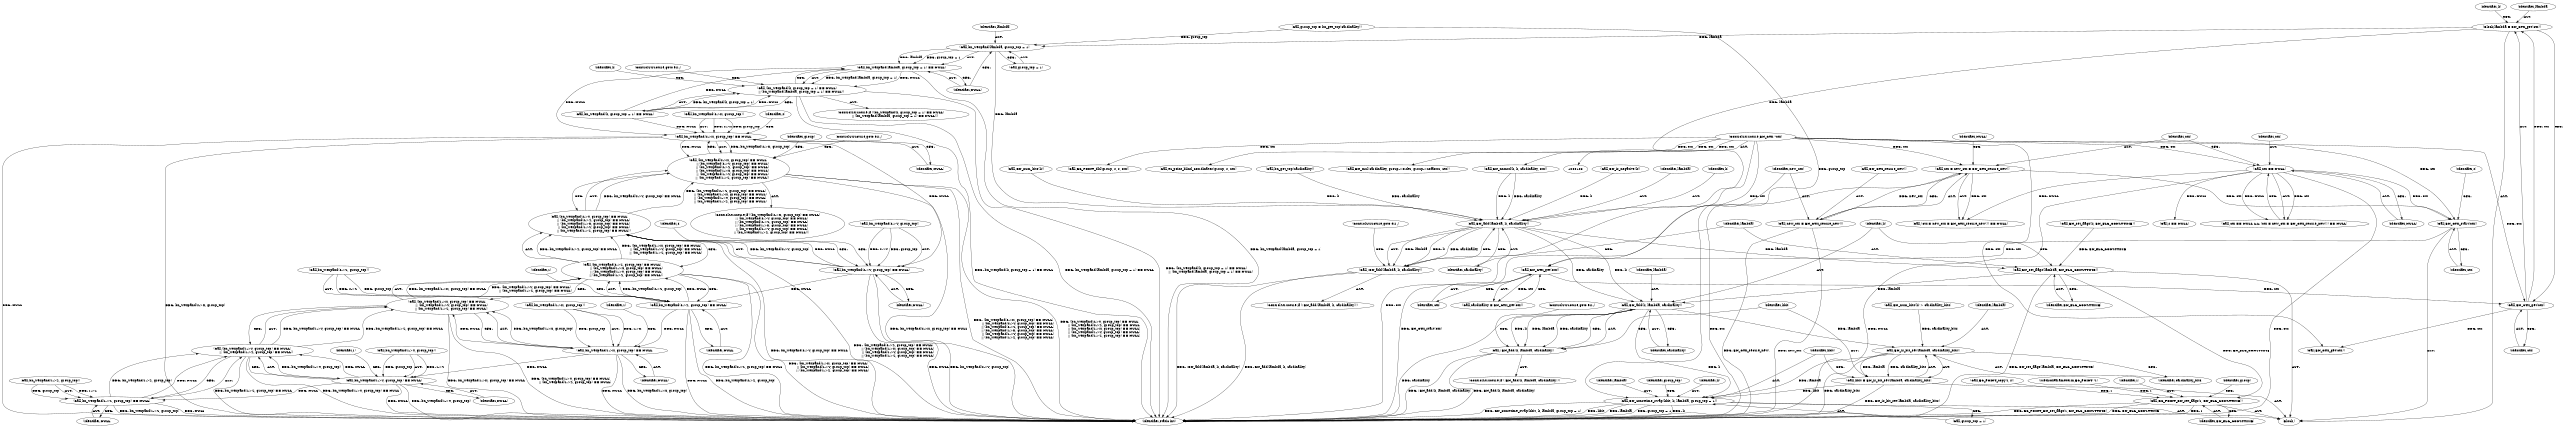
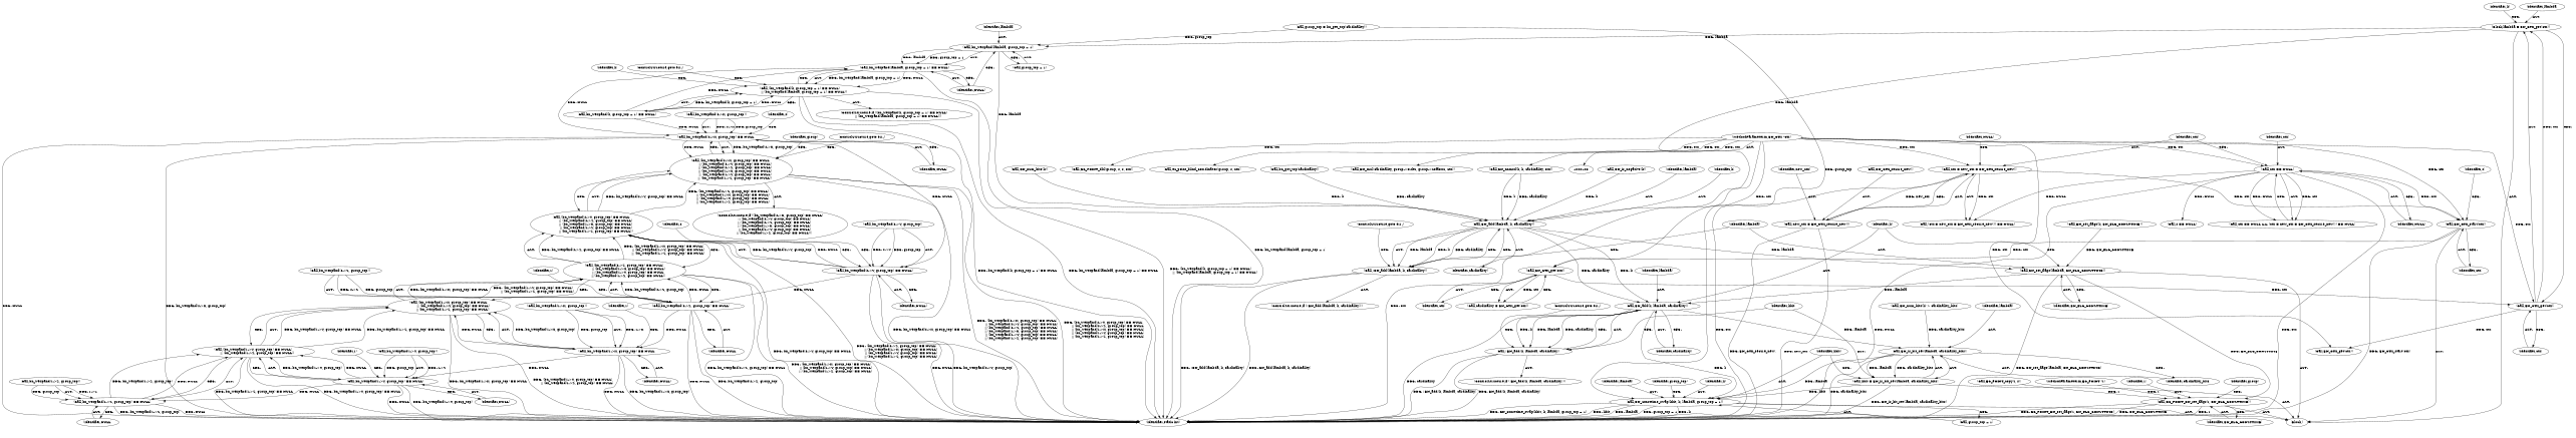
  digraph {
    n1 [label="(Block,lambda = BN_CTX_get(ctx))"]
    n2 [label="(Call,BN_CTX_get(ctx))"]
    n3 [label="(Call,bn_wexpand(lambda, group_top + 1))"]
    n4 [label="(Call,BN_add(lambda, k, cardinality))"]
    n5 [label="(Block,)"]
    n6 [label="(Call,BN_CTX_get(ctx))"]
    n7 [label="(Identifier,ctx)"]
    n8 [label="(Call,bn_wexpand(lambda, group_top + 1) == NULL)"]
    n9 [label="(Call,group_top + 1)"]
    n10 [label="(Call,!BN_add(lambda, k, cardinality))"]
    n11 [label="(Call,BN_set_flags(lambda, BN_FLG_CONSTTIME))"]
    n12 [label="(Call,BN_add(k, lambda, cardinality))"]
    n13 [label="(Identifier,cardinality)"]
    n14 [label="(Call,BN_CTX_get(ctx))"]
    n15 [label="(Call,cardinality = BN_CTX_get(ctx))"]
    n16 [label="(Identifier,ctx)"]
    n17 [label="(Call,BN_CTX_start(ctx))"]
    n18 [label="(Identifier,static int)"]
    n19 [label="(Identifier,ctx)"]
    n20 [label="(Call,ctx = new_ctx = BN_CTX_secure_new())"]
    n21 [label="(Call,new_ctx = BN_CTX_secure_new())"]
    n22 [label="(Call,(ctx = new_ctx = BN_CTX_secure_new()) == NULL)"]
-   n23 [label="(ControlStructure,BN_CTX *ctx)"]
+   n23 [label="(MethodParameterIn,BN_CTX *ctx)"]
    n24 [label="(Call,ctx == NULL)"]
    n25 [label="(Call,EC_POINT_dbl(group, s, s, ctx))"]
    n26 [label="(Call,ec_point_blind_coordinates(group, s, ctx))"]
    n27 [label="(Call,BN_nnmod(k, k, cardinality, ctx))"]
    n28 [label="(Call,BN_mul(cardinality, group->order, group->cofactor, ctx))"]
    1000108
    n30 [label="(Identifier,NULL)"]
    n31 [label="(Call,s == NULL)"]
    n32 [label="(Call,ctx == NULL && (ctx = new_ctx = BN_CTX_secure_new()) == NULL)"]
    n33 [label="(Call,BN_CTX_secure_new())"]
    n34 [label="(Call,(bn_wexpand(k, group_top + 1) == NULL)\n        || (bn_wexpand(lambda, group_top + 1) == NULL))"]
    n35 [label="(Call,bn_wexpand(s->X, group_top) == NULL)"]
    n36 [label="(Identifier,NULL)"]
    n37 [label="(Call,bn_wexpand(k, group_top + 1) == NULL)"]
    n38 [label="(ControlStructure,if ((bn_wexpand(k, group_top + 1) == NULL)\n        || (bn_wexpand(lambda, group_top + 1) == NULL)))"]
    n39 [label="(Call,(bn_wexpand(s->X, group_top) == NULL)\n        || (bn_wexpand(s->Y, group_top) == NULL)\n        || (bn_wexpand(s->Z, group_top) == NULL)\n        || (bn_wexpand(r->X, group_top) == NULL)\n        || (bn_wexpand(r->Y, group_top) == NULL)\n        || (bn_wexpand(r->Z, group_top) == NULL))"]
    n40 [label="(Call,bn_wexpand(s->Y, group_top) == NULL)"]
    n41 [label="(Identifier,NULL)"]
    n42 [label="(Call,(bn_wexpand(s->Y, group_top) == NULL)\n        || (bn_wexpand(s->Z, group_top) == NULL)\n        || (bn_wexpand(r->X, group_top) == NULL)\n        || (bn_wexpand(r->Y, group_top) == NULL)\n        || (bn_wexpand(r->Z, group_top) == NULL))"]
    n43 [label="(ControlStructure,if ((bn_wexpand(s->X, group_top) == NULL)\n        || (bn_wexpand(s->Y, group_top) == NULL)\n        || (bn_wexpand(s->Z, group_top) == NULL)\n        || (bn_wexpand(r->X, group_top) == NULL)\n        || (bn_wexpand(r->Y, group_top) == NULL)\n        || (bn_wexpand(r->Z, group_top) == NULL)))"]
    n44 [label="(Call,bn_wexpand(s->Z, group_top) == NULL)"]
    n45 [label="(Identifier,NULL)"]
    n46 [label="(Call,(bn_wexpand(s->Z, group_top) == NULL)\n        || (bn_wexpand(r->X, group_top) == NULL)\n        || (bn_wexpand(r->Y, group_top) == NULL)\n        || (bn_wexpand(r->Z, group_top) == NULL))"]
    n47 [label="(Call,bn_wexpand(r->X, group_top) == NULL)"]
    n48 [label="(Identifier,NULL)"]
    n49 [label="(Call,(bn_wexpand(r->X, group_top) == NULL)\n        || (bn_wexpand(r->Y, group_top) == NULL)\n        || (bn_wexpand(r->Z, group_top) == NULL))"]
    n50 [label="(Call,bn_wexpand(r->Y, group_top) == NULL)"]
    n51 [label="(Identifier,NULL)"]
    n52 [label="(Call,(bn_wexpand(r->Y, group_top) == NULL)\n        || (bn_wexpand(r->Z, group_top) == NULL))"]
    n53 [label="(Call,bn_wexpand(r->Z, group_top) == NULL)"]
    n54 [label="(Identifier,NULL)"]
    n55 [label="(Identifier,NULL)"]
    n56 [label="(ControlStructure,if (!BN_add(lambda, k, cardinality)))"]
    n57 [label="(Call,EC_POINT_BN_set_flags(r, BN_FLG_CONSTTIME))"]
    n58 [label="(Identifier,BN_FLG_CONSTTIME)"]
    n59 [label="(Call,!BN_add(k, lambda, cardinality))"]
    n60 [label="(Call,BN_is_bit_set(lambda, cardinality_bits))"]
    n61 [label="(Call,BN_consttime_swap(kbit, k, lambda, group_top + 1))"]
    n62 [label="(Identifier,cardinality)"]
    n63 [label="(Identifier,BN_FLG_CONSTTIME)"]
    n64 [label="(ControlStructure,if (!BN_add(k, lambda, cardinality)))"]
    n65 [label="(Call,kbit = BN_is_bit_set(lambda, cardinality_bits))"]
    n66 [label="(Identifier,cardinality_bits)"]
    n67 [label="(Call,group_top + 1)"]
    n68 [label="(Identifier,k)"]
    n69 [label="(ControlStructure,goto err;)"]
    n70 [label="(Identifier,kbit)"]
    n71 [label="(Identifier,lambda)"]
    n72 [label="(Call,BN_is_negative(k))"]
    n73 [label="(Identifier,group)"]
    n74 [label="(Call,EC_POINT_copy(r, s))"]
    n75 [label="(Identifier,NULL)"]
    n76 [label="(Identifier,lambda)"]
    n77 [label="(Call,bn_wexpand(r->X, group_top))"]
    n78 [label="(Identifier,kbit)"]
    n79 [label="(Identifier,k)"]
    n80 [label="(Identifier,lambda)"]
    n81 [label="(ControlStructure,goto err;)"]
    n82 [label="(Identifier,lambda)"]
    n83 [label="(MethodParameterIn,EC_POINT *r)"]
    n84 [label="(Identifier,group_top)"]
    n85 [label="(ControlStructure,goto err;)"]
    n86 [label="(Identifier,r)"]
    n87 [label="(Identifier,new_ctx)"]
    n88 [label="(Call,group_top = bn_get_top(cardinality))"]
    n89 [label="(Identifier,k)"]
    n90 [label="(Identifier,ctx)"]
    n91 [label="(ControlStructure,goto err;)"]
    n92 [label="(Identifier,k)"]
    n93 [label="(Identifier,k)"]
    n94 [label="(Identifier,r)"]
    n95 [label="(Call,bn_wexpand(r->Z, group_top))"]
    n96 [label="(Call,BN_num_bits(k))"]
    n97 [label="(Identifier,s)"]
    n98 [label="(Identifier,ctx)"]
    n99 [label="(Identifier,group)"]
    n100 [label="(Call,bn_wexpand(r->Y, group_top))"]
    n101 [label="(Identifier,s)"]
    n102 [label="(Identifier,r)"]
    n103 [label="(Call,bn_wexpand(s->Z, group_top))"]
    n104 [label="(Call,BN_num_bits(k) > cardinality_bits)"]
    n105 [label="(Call,bn_wexpand(s->Y, group_top))"]
    n106 [label="(Identifier,s)"]
    n107 [label="(Identifier,lambda)"]
    n108 [label="(Identifier,r)"]
    n109 [label="(Identifier,lambda)"]
    n110 [label="(Call,bn_get_top(cardinality))"]
    n111 [label="(Call,BN_set_flags(k, BN_FLG_CONSTTIME))"]
    n112 [label="(Call,bn_wexpand(s->X, group_top))"]
    n113 [label="(Identifier,lambda)"]
    n1 -> n2 [label="CFG: "]
    n1 -> n3 [label="DDG: lambda"]
    n1 -> n4 [label="DDG: lambda"]
    n1 -> n5 [label="AST: "]
    n2 -> n1 [label="AST: "]
    n2 -> n1 [label="DDG: ctx"]
    n2 -> n6 [label="DDG: ctx"]
    n2 -> n7 [label="CFG: "]
    n3 -> n4 [label="DDG: lambda"]
    n3 -> n8 [label="AST: "]
    n3 -> n8 [label="DDG: lambda"]
    n3 -> n8 [label="DDG: group_top + 1"]
    n3 -> n9 [label="CFG: "]
    n4 -> n10 [label="AST: "]
    n4 -> n10 [label="DDG: lambda"]
    n4 -> n10 [label="DDG: k"]
    n4 -> n10 [label="DDG: cardinality"]
    n4 -> n11 [label="DDG: lambda"]
    n4 -> n12 [label="DDG: k"]
    n4 -> n12 [label="DDG: cardinality"]
    n4 -> n13 [label="CFG: "]
    n7 -> n2 [label="AST: "]
    n8 -> n18 [label="DDG: bn_wexpand(lambda, group_top + 1)"]
    n8 -> n34 [label="AST: "]
    n8 -> n34 [label="DDG: bn_wexpand(lambda, group_top + 1)"]
    n8 -> n34 [label="DDG: NULL"]
    n8 -> n35 [label="DDG: NULL"]
    n8 -> n36 [label="CFG: "]
    n9 -> n3 [label="AST: "]
    n10 -> n4 [label="CFG: "]
    n10 -> n18 [label="DDG: BN_add(lambda, k, cardinality)"]
    n10 -> n18 [label="DDG: !BN_add(lambda, k, cardinality)"]
    n10 -> n56 [label="AST: "]
    n11 -> n5 [label="AST: "]
    n11 -> n12 [label="DDG: lambda"]
    n11 -> n18 [label="DDG: BN_set_flags(lambda, BN_FLG_CONSTTIME)"]
    n11 -> n57 [label="DDG: BN_FLG_CONSTTIME"]
    n11 -> n58 [label="CFG: "]
    n12 -> n18 [label="DDG: cardinality"]
    n12 -> n59 [label="AST: "]
    n12 -> n59 [label="DDG: k"]
    n12 -> n59 [label="DDG: lambda"]
    n12 -> n59 [label="DDG: cardinality"]
    n12 -> n60 [label="DDG: lambda"]
    n12 -> n61 [label="DDG: k"]
    n12 -> n62 [label="CFG: "]
    n13 -> n4 [label="AST: "]
    n14 -> n2 [label="DDG: ctx"]
    n14 -> n15 [label="AST: "]
    n14 -> n15 [label="DDG: ctx"]
    n14 -> n16 [label="CFG: "]
    n15 -> n14 [label="CFG: "]
    n16 -> n14 [label="AST: "]
    n17 -> n5 [label="AST: "]
    n17 -> n14 [label="DDG: ctx"]
-   n87 -> n18 [label="DDG: BN_CTX_start(ctx)"]
+   n17 -> n18 [label="DDG: BN_CTX_start(ctx)"]
    n17 -> n19 [label="CFG: "]
    n19 -> n17 [label="AST: "]
    n20 -> n17 [label="DDG: ctx"]
    n20 -> n18 [label="DDG: ctx"]
    n20 -> n21 [label="CFG: "]
    n20 -> n22 [label="AST: "]
    n20 -> n22 [label="DDG: ctx"]
    n21 -> n18 [label="DDG: BN_CTX_secure_new()"]
    n21 -> n18 [label="DDG: new_ctx"]
    n21 -> n20 [label="AST: "]
    n21 -> n20 [label="DDG: new_ctx"]
    n23 -> n2 [label="DDG: ctx"]
    n23 -> n6 [label="DDG: ctx"]
    n23 -> n14 [label="DDG: ctx"]
    n23 -> n17 [label="DDG: ctx"]
    n23 -> n18 [label="DDG: ctx"]
    n23 -> n20 [label="DDG: ctx"]
    n23 -> n24 [label="DDG: ctx"]
    n23 -> n25 [label="DDG: ctx"]
    n23 -> n26 [label="DDG: ctx"]
    n23 -> n27 [label="DDG: ctx"]
    n23 -> n28 [label="DDG: ctx"]
    n23 -> 1000108 [label="AST: "]
    n24 -> n17 [label="DDG: ctx"]
    n24 -> n18 [label="DDG: NULL"]
    n24 -> n18 [label="DDG: ctx"]
    n24 -> n22 [label="DDG: NULL"]
    n24 -> n30 [label="CFG: "]
    n24 -> n31 [label="DDG: NULL"]
    n24 -> n32 [label="AST: "]
    n24 -> n32 [label="DDG: ctx"]
    n24 -> n32 [label="DDG: NULL"]
    n27 -> n4 [label="DDG: k"]
    n27 -> n4 [label="DDG: cardinality"]
    n30 -> n24 [label="AST: "]
    n32 -> n24 [label="CFG: "]
    n33 -> n21 [label="AST: "]
    n34 -> n8 [label="CFG: "]
    n34 -> n18 [label="DDG: bn_wexpand(lambda, group_top + 1) == NULL"]
    n34 -> n18 [label="DDG: (bn_wexpand(k, group_top + 1) == NULL)\n        || (bn_wexpand(lambda, group_top + 1) == NULL)"]
    n34 -> n18 [label="DDG: bn_wexpand(k, group_top + 1) == NULL"]
    n34 -> n37 [label="CFG: "]
    n34 -> n38 [label="AST: "]
    n35 -> n18 [label="DDG: NULL"]
    n35 -> n18 [label="DDG: bn_wexpand(s->X, group_top)"]
    n35 -> n39 [label="AST: "]
    n35 -> n39 [label="DDG: bn_wexpand(s->X, group_top)"]
    n35 -> n39 [label="DDG: NULL"]
    n35 -> n40 [label="DDG: NULL"]
    n35 -> n41 [label="CFG: "]
    n36 -> n3 [label="CFG: "]
    n36 -> n8 [label="AST: "]
    n37 -> n8 [label="DDG: NULL"]
    n37 -> n34 [label="AST: "]
    n37 -> n34 [label="DDG: bn_wexpand(k, group_top + 1)"]
    n37 -> n34 [label="DDG: NULL"]
    n37 -> n35 [label="DDG: NULL"]
    n39 -> n18 [label="DDG: bn_wexpand(s->X, group_top) == NULL"]
    n39 -> n18 [label="DDG: (bn_wexpand(s->X, group_top) == NULL)\n        || (bn_wexpand(s->Y, group_top) == NULL)\n        || (bn_wexpand(s->Z, group_top) == NULL)\n        || (bn_wexpand(r->X, group_top) == NULL)\n        || (bn_wexpand(r->Y, group_top) == NULL)\n        || (bn_wexpand(r->Z, group_top) == NULL)"]
    n39 -> n18 [label="DDG: (bn_wexpand(s->Y, group_top) == NULL)\n        || (bn_wexpand(s->Z, group_top) == NULL)\n        || (bn_wexpand(r->X, group_top) == NULL)\n        || (bn_wexpand(r->Y, group_top) == NULL)\n        || (bn_wexpand(r->Z, group_top) == NULL)"]
    n39 -> n35 [label="CFG: "]
    n39 -> n42 [label="CFG: "]
    n39 -> n43 [label="AST: "]
    n40 -> n18 [label="DDG: bn_wexpand(s->Y, group_top)"]
    n40 -> n18 [label="DDG: NULL"]
    n40 -> n42 [label="AST: "]
    n40 -> n42 [label="DDG: bn_wexpand(s->Y, group_top)"]
    n40 -> n42 [label="DDG: NULL"]
    n40 -> n44 [label="DDG: NULL"]
    n40 -> n45 [label="CFG: "]
    n41 -> n35 [label="AST: "]
    n42 -> n18 [label="DDG: bn_wexpand(s->Y, group_top) == NULL"]
    n42 -> n18 [label="DDG: (bn_wexpand(s->Z, group_top) == NULL)\n        || (bn_wexpand(r->X, group_top) == NULL)\n        || (bn_wexpand(r->Y, group_top) == NULL)\n        || (bn_wexpand(r->Z, group_top) == NULL)"]
    n42 -> n39 [label="AST: "]
    n42 -> n39 [label="DDG: bn_wexpand(s->Y, group_top) == NULL"]
    n42 -> n39 [label="DDG: (bn_wexpand(s->Z, group_top) == NULL)\n        || (bn_wexpand(r->X, group_top) == NULL)\n        || (bn_wexpand(r->Y, group_top) == NULL)\n        || (bn_wexpand(r->Z, group_top) == NULL)"]
    n42 -> n40 [label="CFG: "]
    n42 -> n46 [label="CFG: "]
    n44 -> n18 [label="DDG: NULL"]
    n44 -> n18 [label="DDG: bn_wexpand(s->Z, group_top)"]
    n44 -> n46 [label="AST: "]
    n44 -> n46 [label="DDG: bn_wexpand(s->Z, group_top)"]
    n44 -> n46 [label="DDG: NULL"]
    n44 -> n47 [label="DDG: NULL"]
    n44 -> n48 [label="CFG: "]
    n45 -> n40 [label="AST: "]
    n46 -> n18 [label="DDG: bn_wexpand(s->Z, group_top) == NULL"]
    n46 -> n18 [label="DDG: (bn_wexpand(r->X, group_top) == NULL)\n        || (bn_wexpand(r->Y, group_top) == NULL)\n        || (bn_wexpand(r->Z, group_top) == NULL)"]
    n46 -> n42 [label="AST: "]
    n46 -> n42 [label="DDG: bn_wexpand(s->Z, group_top) == NULL"]
    n46 -> n42 [label="DDG: (bn_wexpand(r->X, group_top) == NULL)\n        || (bn_wexpand(r->Y, group_top) == NULL)\n        || (bn_wexpand(r->Z, group_top) == NULL)"]
    n46 -> n44 [label="CFG: "]
    n46 -> n49 [label="CFG: "]
    n47 -> n18 [label="DDG: NULL"]
    n47 -> n18 [label="DDG: bn_wexpand(r->X, group_top)"]
    n47 -> n49 [label="AST: "]
    n47 -> n49 [label="DDG: bn_wexpand(r->X, group_top)"]
    n47 -> n49 [label="DDG: NULL"]
    n47 -> n50 [label="DDG: NULL"]
    n47 -> n51 [label="CFG: "]
    n48 -> n44 [label="AST: "]
    n49 -> n18 [label="DDG: bn_wexpand(r->X, group_top) == NULL"]
    n49 -> n18 [label="DDG: (bn_wexpand(r->Y, group_top) == NULL)\n        || (bn_wexpand(r->Z, group_top) == NULL)"]
    n49 -> n46 [label="AST: "]
    n49 -> n46 [label="DDG: bn_wexpand(r->X, group_top) == NULL"]
    n49 -> n46 [label="DDG: (bn_wexpand(r->Y, group_top) == NULL)\n        || (bn_wexpand(r->Z, group_top) == NULL)"]
    n49 -> n47 [label="CFG: "]
    n49 -> n52 [label="CFG: "]
    n50 -> n18 [label="DDG: bn_wexpand(r->Y, group_top)"]
    n50 -> n18 [label="DDG: NULL"]
    n50 -> n52 [label="AST: "]
    n50 -> n52 [label="DDG: bn_wexpand(r->Y, group_top)"]
    n50 -> n52 [label="DDG: NULL"]
    n50 -> n53 [label="DDG: NULL"]
    n50 -> n54 [label="CFG: "]
    n51 -> n47 [label="AST: "]
    n52 -> n18 [label="DDG: bn_wexpand(r->Z, group_top) == NULL"]
    n52 -> n18 [label="DDG: bn_wexpand(r->Y, group_top) == NULL"]
    n52 -> n49 [label="AST: "]
    n52 -> n49 [label="DDG: bn_wexpand(r->Y, group_top) == NULL"]
    n52 -> n49 [label="DDG: bn_wexpand(r->Z, group_top) == NULL"]
    n52 -> n50 [label="CFG: "]
    n52 -> n53 [label="CFG: "]
    n53 -> n18 [label="DDG: bn_wexpand(r->Z, group_top)"]
    n53 -> n18 [label="DDG: NULL"]
    n53 -> n52 [label="AST: "]
    n53 -> n52 [label="DDG: bn_wexpand(r->Z, group_top)"]
    n53 -> n52 [label="DDG: NULL"]
    n53 -> n55 [label="CFG: "]
    n54 -> n50 [label="AST: "]
    n55 -> n53 [label="AST: "]
    n57 -> n5 [label="AST: "]
    n57 -> n18 [label="DDG: EC_POINT_BN_set_flags(r, BN_FLG_CONSTTIME)"]
    n57 -> n18 [label="DDG: BN_FLG_CONSTTIME"]
    n57 -> n18 [label="DDG: r"]
    n57 -> n63 [label="CFG: "]
    n58 -> n11 [label="AST: "]
    n59 -> n12 [label="CFG: "]
    n59 -> n18 [label="DDG: BN_add(k, lambda, cardinality)"]
    n59 -> n18 [label="DDG: !BN_add(k, lambda, cardinality)"]
    n59 -> n64 [label="AST: "]
    n60 -> n18 [label="DDG: cardinality_bits"]
    n60 -> n61 [label="DDG: lambda"]
    n60 -> n65 [label="AST: "]
    n60 -> n65 [label="DDG: lambda"]
    n60 -> n65 [label="DDG: cardinality_bits"]
    n60 -> n66 [label="CFG: "]
    n61 -> n5 [label="AST: "]
    n61 -> n18 [label="DDG: kbit"]
    n61 -> n18 [label="DDG: lambda"]
    n61 -> n18 [label="DDG: group_top + 1"]
    n61 -> n18 [label="DDG: k"]
    n61 -> n18 [label="DDG: BN_consttime_swap(kbit, k, lambda, group_top + 1)"]
    n61 -> n67 [label="CFG: "]
    n62 -> n12 [label="AST: "]
    n63 -> n57 [label="AST: "]
    n65 -> n5 [label="AST: "]
    n65 -> n18 [label="DDG: BN_is_bit_set(lambda, cardinality_bits)"]
    n65 -> n60 [label="AST: "]
    n65 -> n61 [label="DDG: kbit"]
    n66 -> n60 [label="AST: "]
    n67 -> n61 [label="AST: "]
    n68 -> n1 [label="CFG: "]
    n69 -> n34 [label="CFG: "]
    n70 -> n61 [label="AST: "]
    n70 -> n65 [label="CFG: "]
    n71 -> n61 [label="AST: "]
    n72 -> n4 [label="DDG: k"]
    n73 -> n39 [label="CFG: "]
    n74 -> n57 [label="DDG: r"]
    n75 -> n20 [label="CFG: "]
    n76 -> n4 [label="AST: "]
    n77 -> n47 [label="AST: "]
    n77 -> n47 [label="DDG: r->X"]
    n77 -> n47 [label="DDG: group_top"]
    n78 -> n59 [label="CFG: "]
    n78 -> n65 [label="AST: "]
    n79 -> n4 [label="AST: "]
    n80 -> n12 [label="AST: "]
    n81 -> n10 [label="CFG: "]
    n82 -> n1 [label="AST: "]
    n83 -> n57 [label="DDG: r"]
    n84 -> n61 [label="CFG: "]
    n85 -> n59 [label="CFG: "]
    n86 -> n57 [label="AST: "]
    n87 -> n21 [label="AST: "]
    n88 -> n3 [label="DDG: group_top"]
    n88 -> n61 [label="DDG: group_top"]
    n89 -> n11 [label="CFG: "]
    n89 -> n12 [label="AST: "]
    n90 -> n24 [label="AST: "]
    n91 -> n39 [label="CFG: "]
    n92 -> n34 [label="CFG: "]
    n93 -> n61 [label="AST: "]
    n94 -> n47 [label="CFG: "]
    n95 -> n53 [label="AST: "]
    n95 -> n53 [label="DDG: r->Z"]
    n95 -> n53 [label="DDG: group_top"]
    n96 -> n4 [label="DDG: k"]
    n97 -> n35 [label="CFG: "]
    n98 -> n20 [label="AST: "]
    n98 -> n24 [label="CFG: "]
    n99 -> n57 [label="CFG: "]
    n100 -> n50 [label="AST: "]
    n100 -> n50 [label="DDG: r->Y"]
    n100 -> n50 [label="DDG: group_top"]
    n101 -> n40 [label="CFG: "]
    n102 -> n50 [label="CFG: "]
    n103 -> n44 [label="AST: "]
    n103 -> n44 [label="DDG: s->Z"]
    n103 -> n44 [label="DDG: group_top"]
    n104 -> n60 [label="DDG: cardinality_bits"]
    n105 -> n40 [label="AST: "]
    n105 -> n40 [label="DDG: s->Y"]
    n105 -> n40 [label="DDG: group_top"]
    n106 -> n17 [label="CFG: "]
    n107 -> n3 [label="AST: "]
    n108 -> n44 [label="CFG: "]
    n109 -> n60 [label="AST: "]
    n110 -> n4 [label="DDG: cardinality"]
    n111 -> n11 [label="DDG: BN_FLG_CONSTTIME"]
    n112 -> n35 [label="AST: "]
    n112 -> n35 [label="DDG: s->X"]
    n112 -> n35 [label="DDG: group_top"]
    n113 -> n10 [label="CFG: "]
    n113 -> n11 [label="AST: "]
  }
